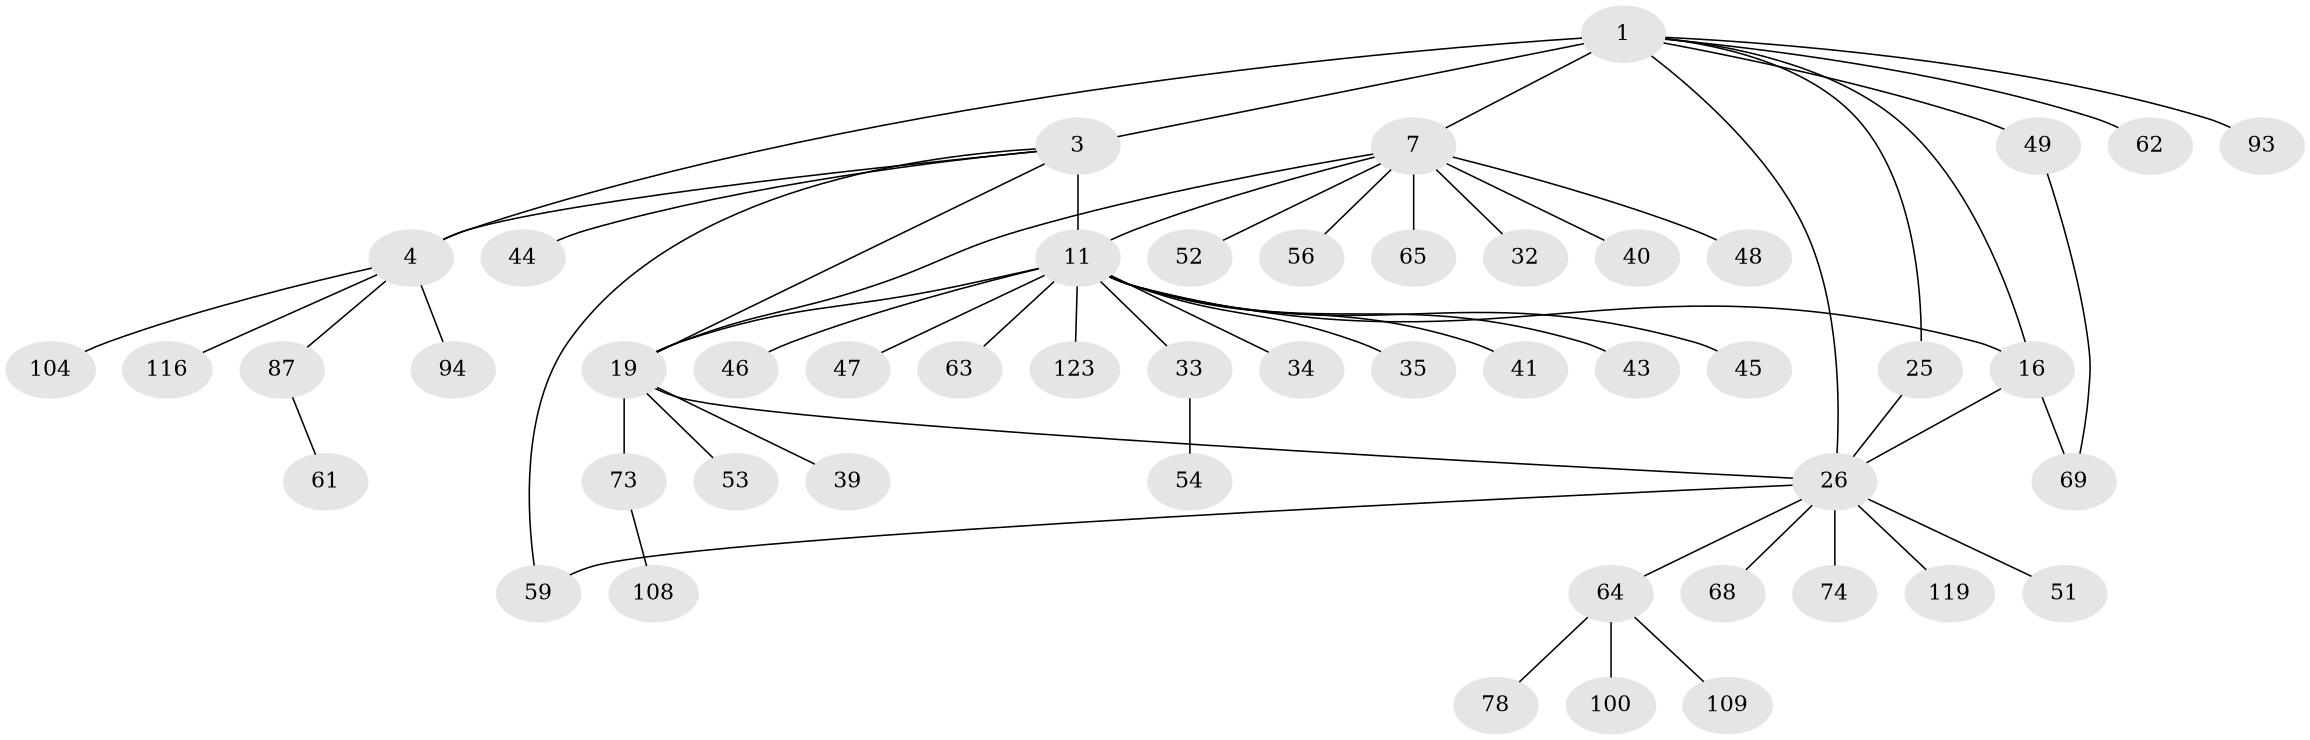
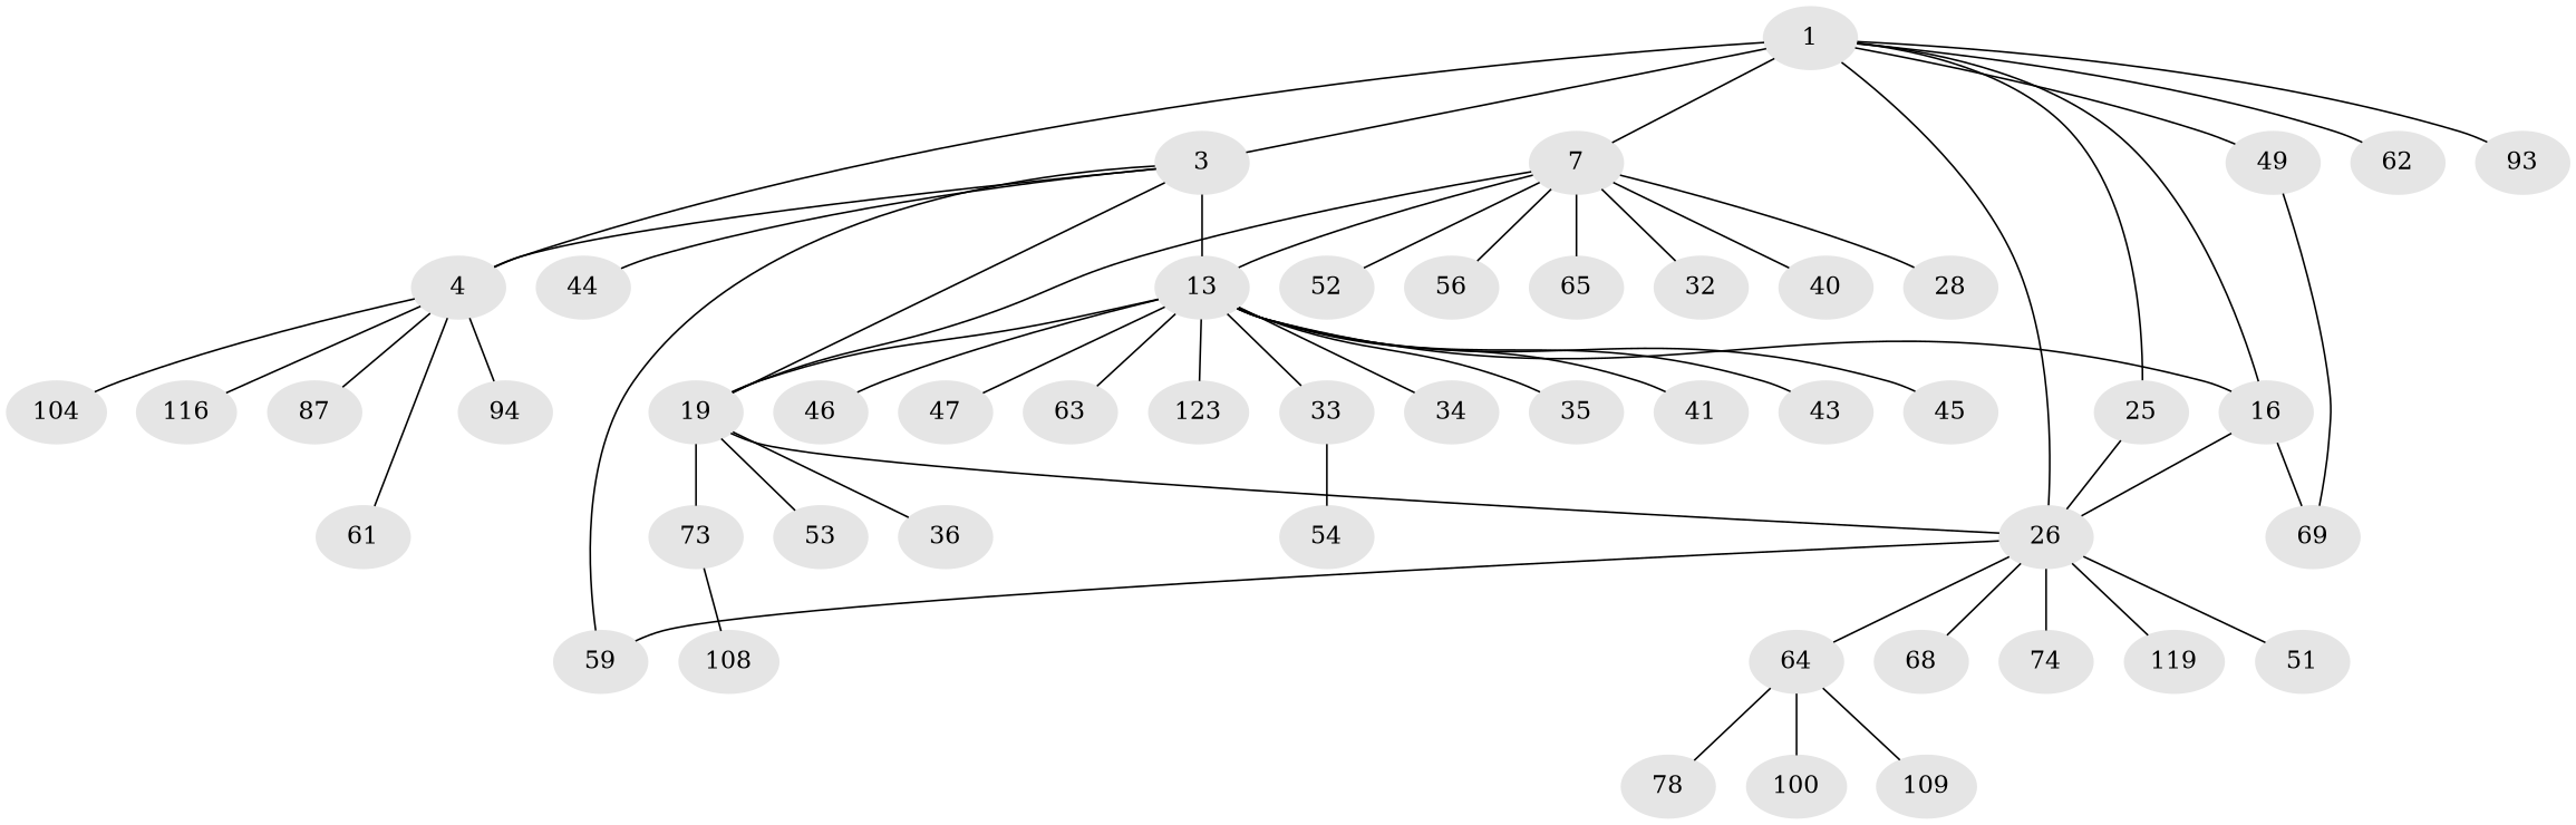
  graph {
    node [color=gray90 style=filled]
    1 [super="+113+2"]
    3
    4
    7 [super="+114+83+8+12+9+10"]
    16 [super="+101"]
    25
    26 [super="+28+30+124+27"]
    49 [super="+67"]
    62
    93
-   13 [super="+15+82+127+17+14" label=11]
+   13 [super="+15+82+127+17+14"]
    19 [super="+20+21+22+23+37"]
    44 [super="+120"]
    59
    61
    87
    94
    104
    116
    32
    40 [super="+66"]
-   48
+   48 [label=28]
    52
    56
    65
    69 [super="+107"]
    51
    64 [super="+86"]
    68 [super="+76"]
    74
    119
    33 [super="+70"]
    34
    35
    41
    43
    45 [super="+58+60+103"]
    46
    47
    63
    123
-   36 [label=39]
+   36
    53
    73
    54
    108
    n47 [label=78]
    100
    109
    1 -- 3 [weight=4]
    1 -- 4 [weight=4]
    1 -- 7 [weight=2]
    1 -- 16
    1 -- 25
    1 -- 26 [weight=5]
    1 -- 49
    1 -- 62
    1 -- 93
    3 -- 4
    3 -- 13 [weight=2]
    3 -- 19
    3 -- 44
    3 -- 59
-   87 -- 61
+   4 -- 61
    4 -- 87
    4 -- 94
    4 -- 104
    4 -- 116
    7 -- 13 [weight=2]
    7 -- 19
    7 -- 32
    7 -- 40
    7 -- 48
    7 -- 52
    7 -- 56
    7 -- 65
    16 -- 26
    16 -- 69
    25 -- 26 [weight=4]
    26 -- 59
    26 -- 51
    26 -- 64
    26 -- 68
    26 -- 74
    26 -- 119
    49 -- 69
    13 -- 16 [weight=5]
    13 -- 19 [weight=6]
    13 -- 33
    13 -- 34
    13 -- 35
    13 -- 41
    13 -- 43
    13 -- 45
    13 -- 46
    13 -- 47 [weight=2]
    13 -- 63
    13 -- 123
    19 -- 26 [weight=2]
    19 -- 36
    19 -- 53
    19 -- 73
    64 -- n47
    64 -- 100
    64 -- 109
    33 -- 54
    73 -- 108
  }
